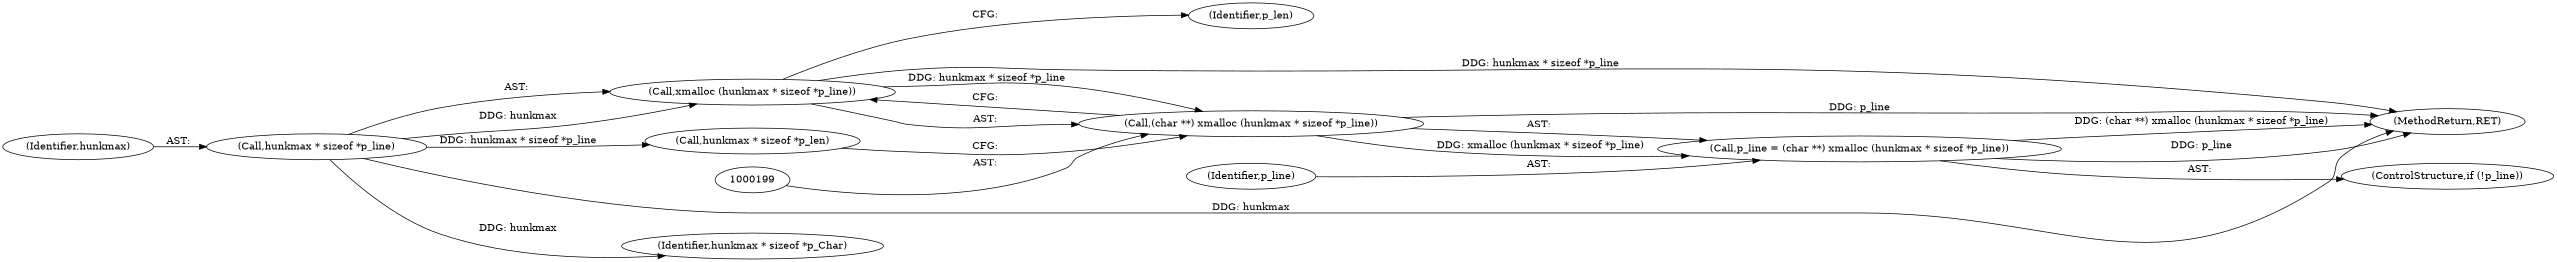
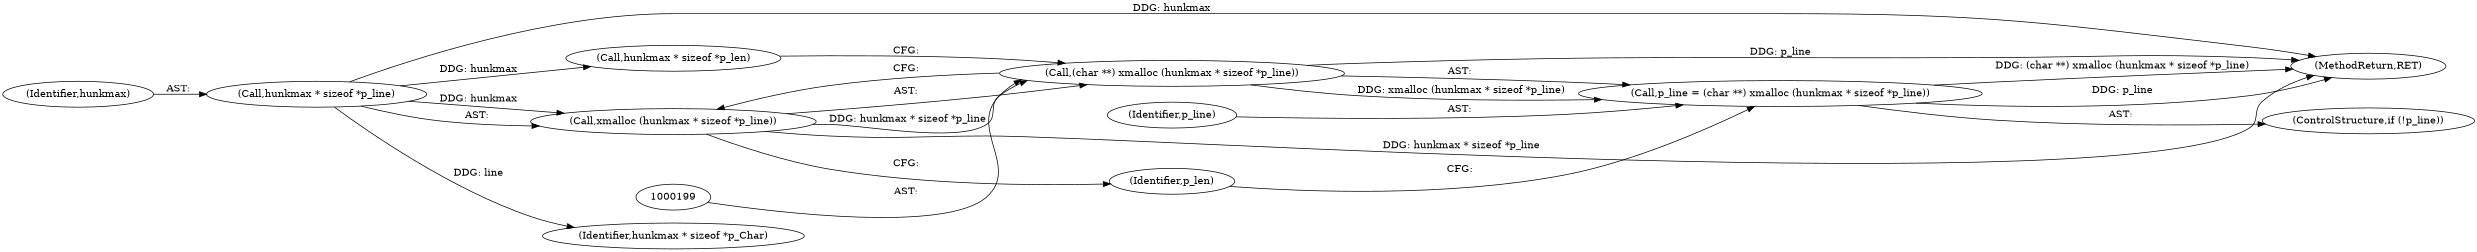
  digraph {
    rankdir=LR
    n1 [label="(Call,xmalloc (hunkmax * sizeof *p_line))"]
    n2 [label="(Call,(char **) xmalloc (hunkmax * sizeof *p_line))"]
    n3 [label="(MethodReturn,RET)"]
    n4 [label="(Identifier,p_len)"]
    n5 [label="(Call,hunkmax * sizeof *p_line)"]
    n6 [label="(Identifier,hunkmax * sizeof *p_Char)"]
    n7 [label="(Call,hunkmax * sizeof *p_len)"]
    n8 [label="(Call,p_line = (char **) xmalloc (hunkmax * sizeof *p_line))"]
    n9 [label="(ControlStructure,if (!p_line))"]
    n10 [label="(Identifier,hunkmax)"]
    n11 [label="(Identifier,p_line)"]
    n12 [label=1000199]
    n1 -> n2 [label="AST: "]
    n1 -> n2 [label="DDG: hunkmax * sizeof *p_line"]
    n1 -> n3 [label="DDG: hunkmax * sizeof *p_line"]
    n1 -> n4 [label="CFG: "]
    n2 -> n1 [label="CFG: "]
    n2 -> n3 [label="DDG: p_line"]
    n2 -> n8 [label="AST: "]
    n2 -> n8 [label="DDG: xmalloc (hunkmax * sizeof *p_line)"]
+   n4 -> n8 [label="CFG: "]
    n5 -> n1 [label="AST: "]
    n5 -> n1 [label="DDG: hunkmax"]
    n5 -> n3 [label="DDG: hunkmax"]
-   n5 -> n6 [label="DDG: hunkmax"]
-   n5 -> n7 [label="DDG: hunkmax * sizeof *p_line"]
+   n5 -> n6 [label="DDG: line"]
+   n5 -> n7 [label="DDG: hunkmax"]
    n7 -> n2 [label="CFG: "]
    n8 -> n3 [label="DDG: (char **) xmalloc (hunkmax * sizeof *p_line)"]
    n8 -> n3 [label="DDG: p_line"]
    n8 -> n9 [label="AST: "]
    n10 -> n5 [label="AST: "]
    n11 -> n8 [label="AST: "]
    n12 -> n2 [label="AST: "]
  }
